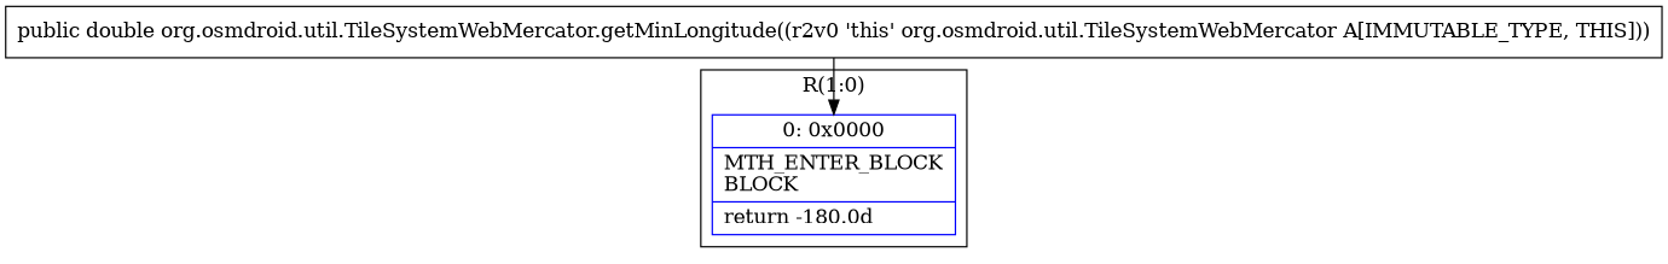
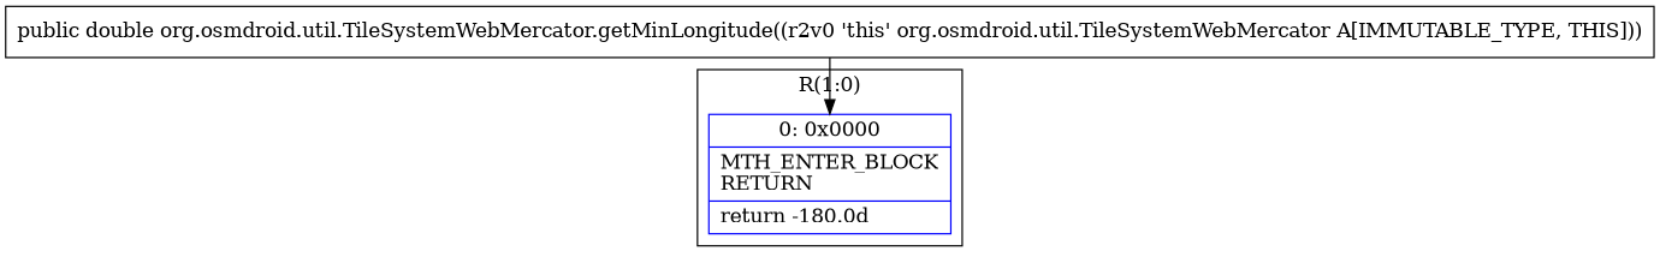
  digraph {
    node [shape=record]
-   n1 [color=blue label="{0\:\ 0x0000|MTH_ENTER_BLOCK\lBLOCK\l|return \-180.0d\l}"]
+   n1 [color=blue label="{0\:\ 0x0000|MTH_ENTER_BLOCK\lRETURN\l|return \-180.0d\l}"]
    n2 [label="{public double org.osmdroid.util.TileSystemWebMercator.getMinLongitude((r2v0 'this' org.osmdroid.util.TileSystemWebMercator A[IMMUTABLE_TYPE, THIS])) }"]
    subgraph cluster_1 {
      label="R(1:0)"
      n1
    }
    n2 -> n1
  }
